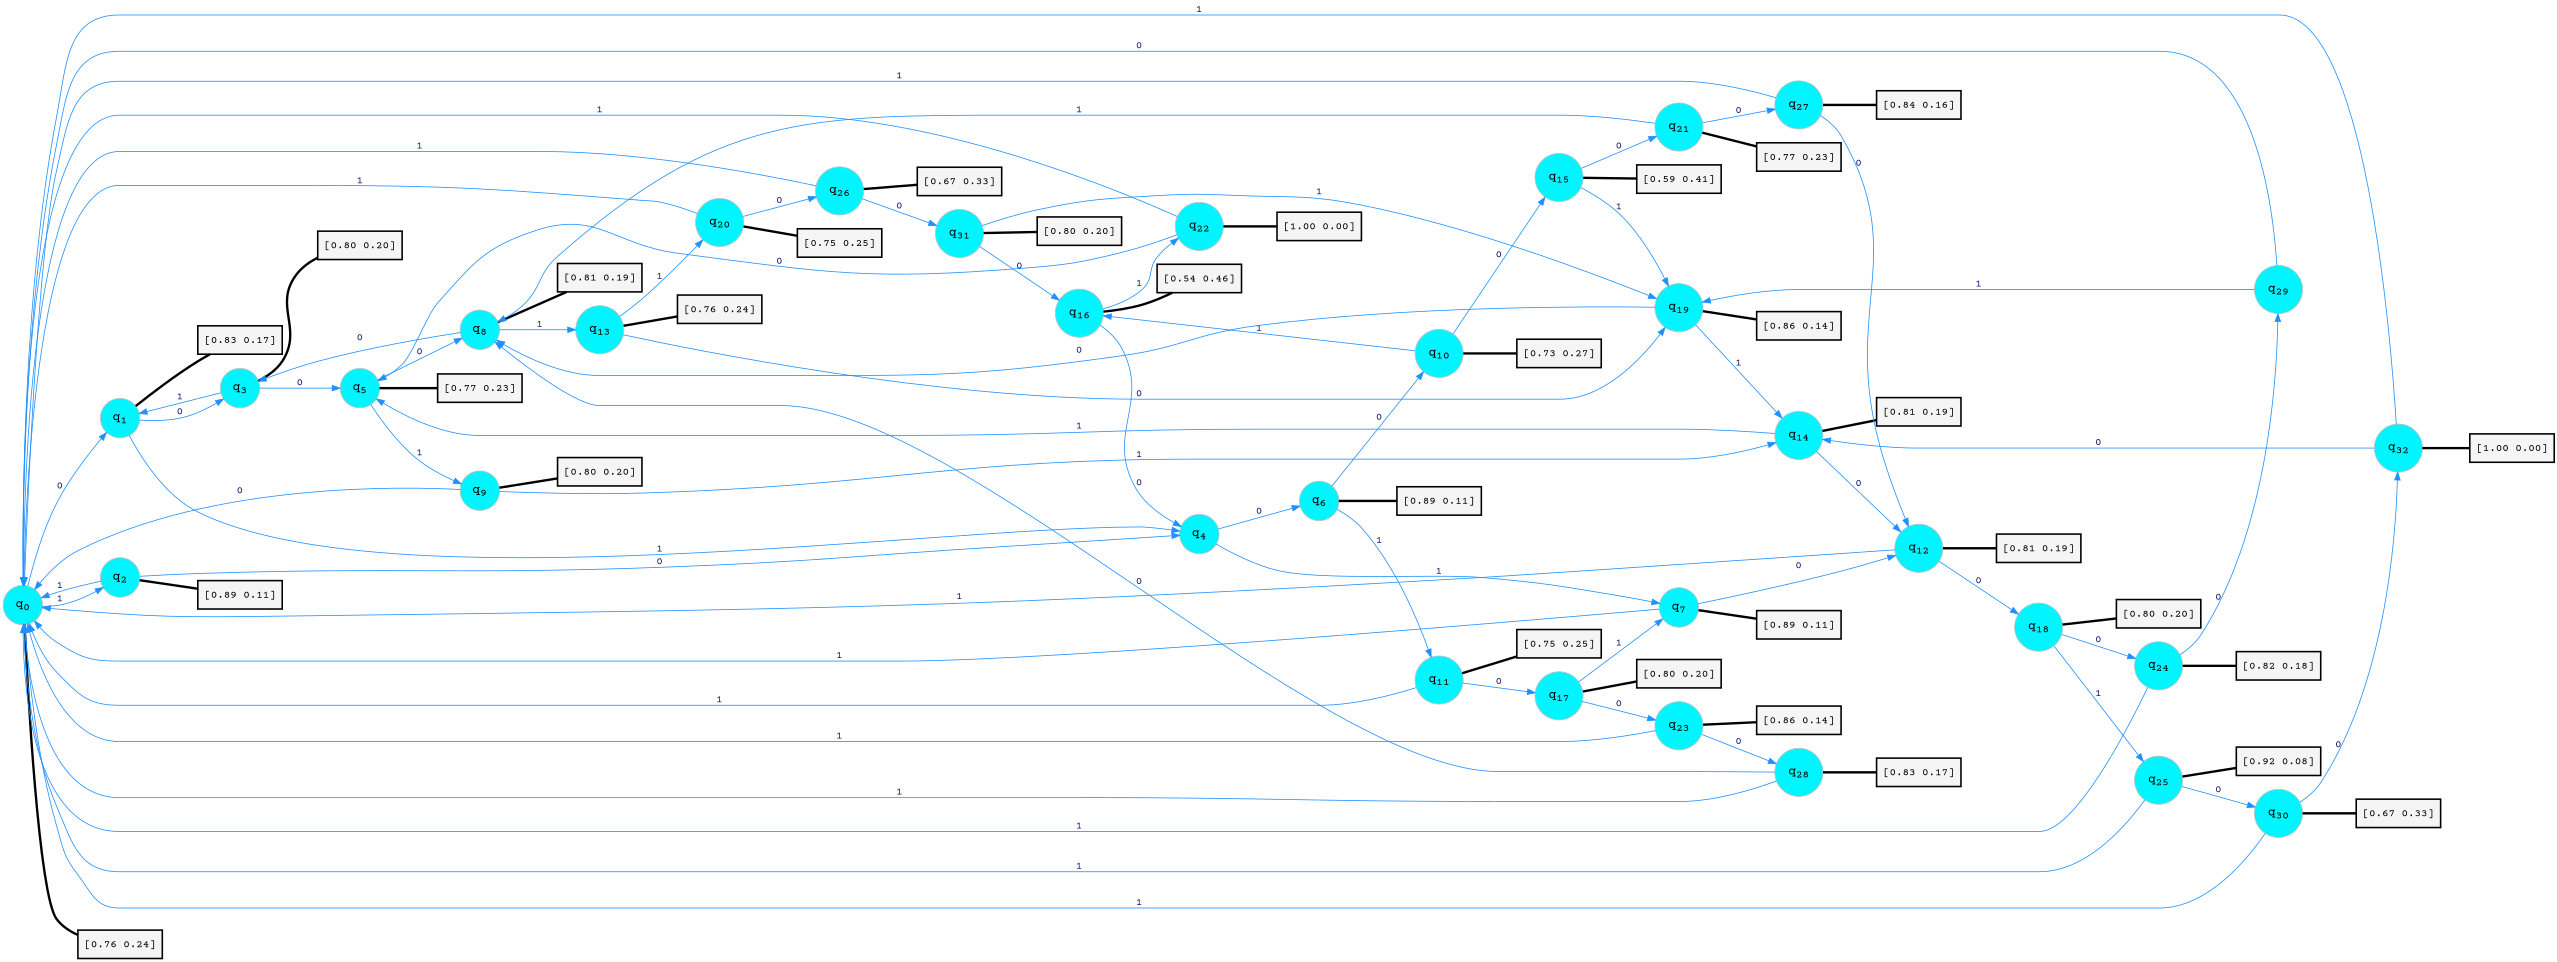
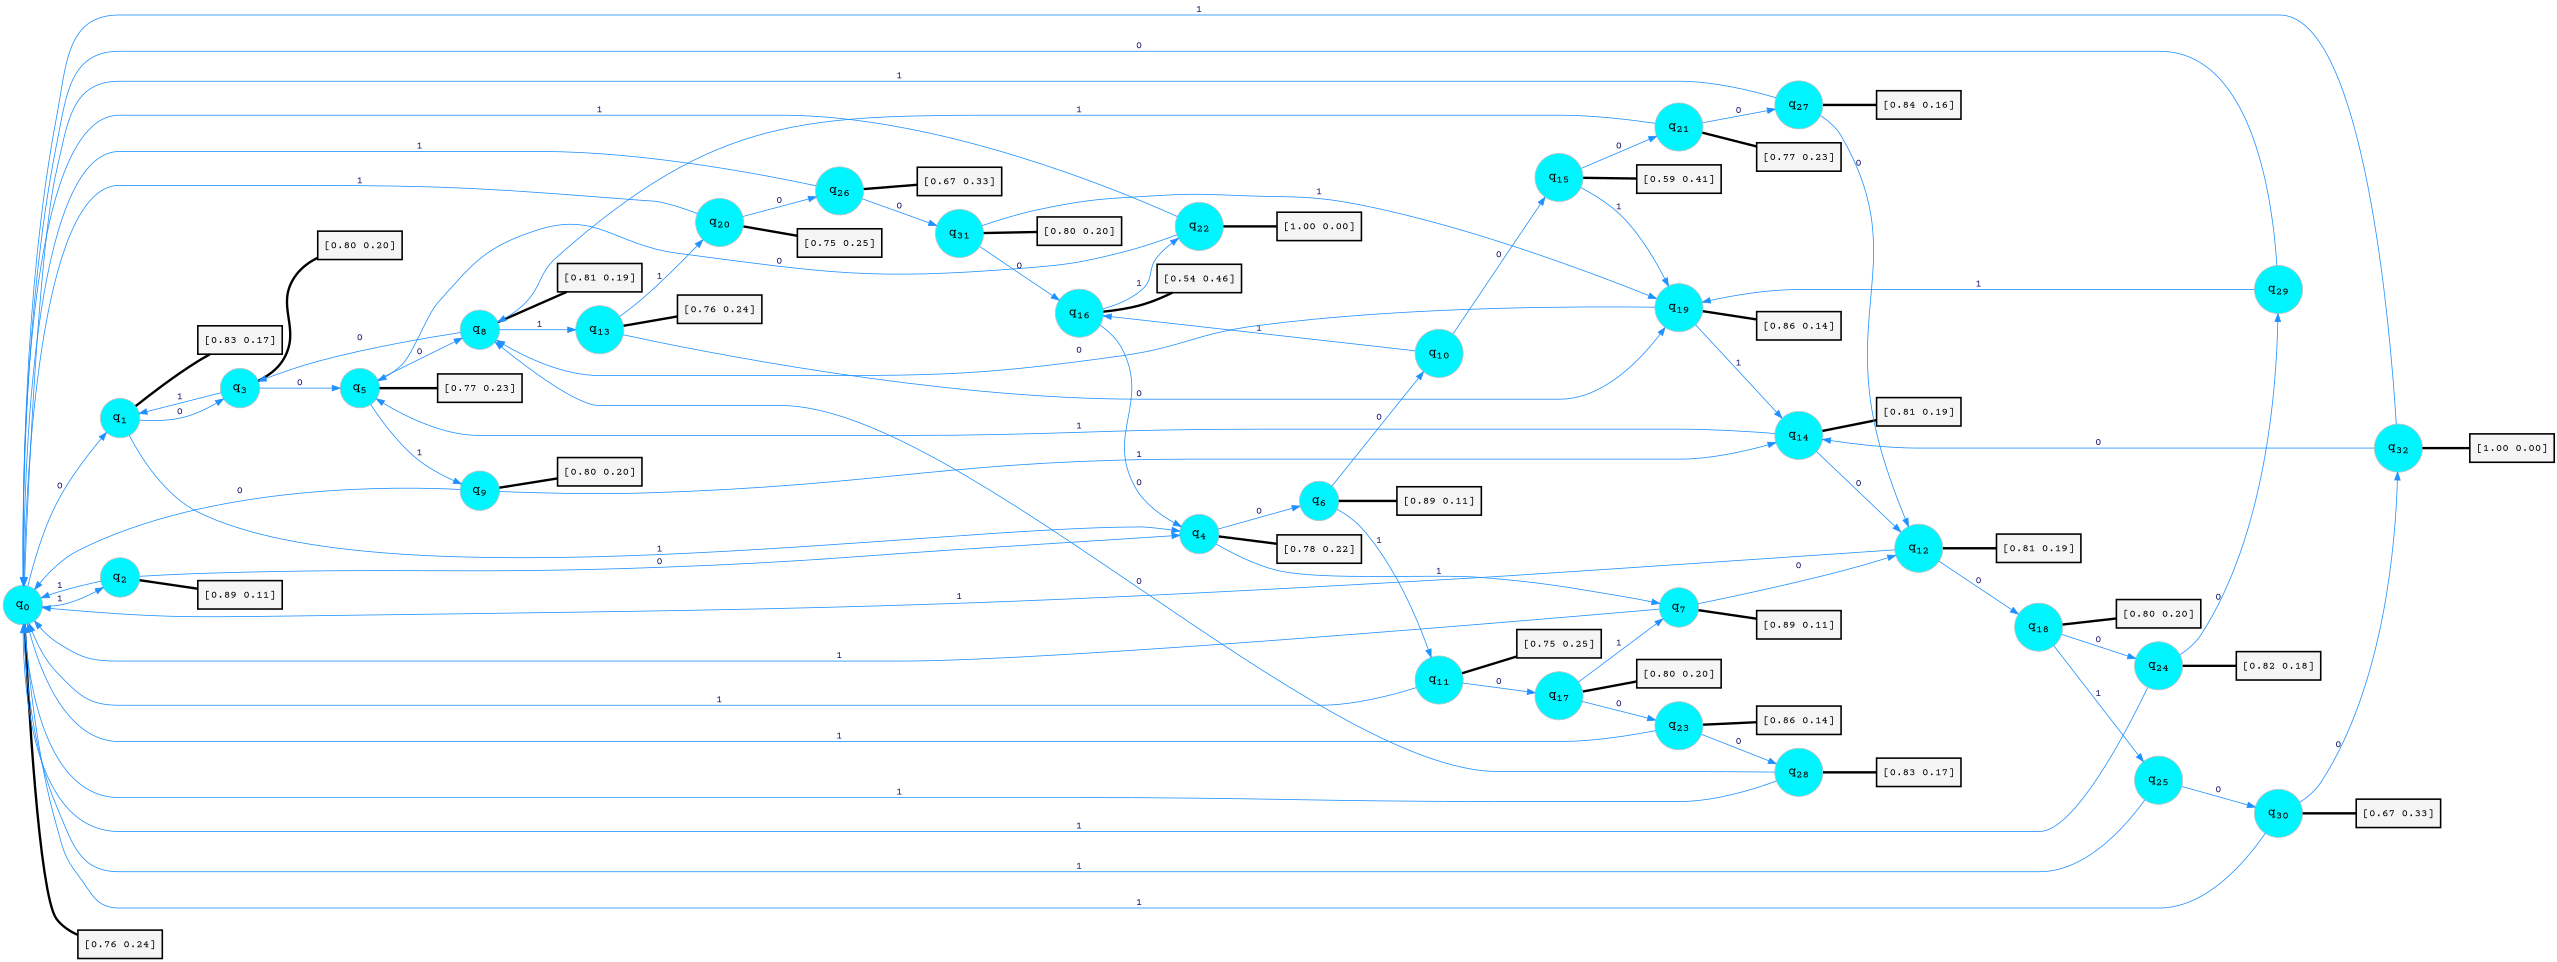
  digraph {
    fontname="Courier Prime"
    rankdir=LR
    node [color=gray fillcolor=turquoise1 fontcolor=black fontname="Courier Prime" fontsize=16 fontweight=bold shape=circle style=filled]
    edge [arrowsize=1 color=dodgerblue1 fontcolor=midnightblue fontname="Courier Prime" fontweight=bold penwidth=1 style=solid weight=20]
    n1 [label=<q<SUB>0</SUB>>]
    n2 [label=<q<SUB>1</SUB>>]
    n3 [label=<q<SUB>2</SUB>>]
    n4 [color=black fillcolor=whitesmoke fontsize=14 label="[0.76 0.24]" penwidth=2 shape=box]
    n5 [label=<q<SUB>3</SUB>>]
    n6 [label=<q<SUB>4</SUB>>]
    n7 [color=black fillcolor=whitesmoke fontsize=14 label="[0.83 0.17]" penwidth=2 shape=box]
    n8 [color=black fillcolor=whitesmoke fontsize=14 label="[0.89 0.11]" penwidth=2 shape=box]
    n9 [label=<q<SUB>5</SUB>>]
    n10 [color=black fillcolor=whitesmoke fontsize=14 label="[0.80 0.20]" penwidth=2 shape=box]
    n11 [label=<q<SUB>6</SUB>>]
    n12 [label=<q<SUB>7</SUB>>]
+   n13 [color=black fillcolor=whitesmoke fontsize=14 label="[0.78 0.22]" penwidth=2 shape=box]
    n14 [label=<q<SUB>8</SUB>>]
    n15 [label=<q<SUB>9</SUB>>]
    n16 [color=black fillcolor=whitesmoke fontsize=14 label="[0.77 0.23]" penwidth=2 shape=box]
    n17 [label=<q<SUB>10</SUB>>]
    n18 [label=<q<SUB>11</SUB>>]
    n19 [color=black fillcolor=whitesmoke fontsize=14 label="[0.89 0.11]" penwidth=2 shape=box]
    n20 [label=<q<SUB>12</SUB>>]
    n21 [color=black fillcolor=whitesmoke fontsize=14 label="[0.89 0.11]" penwidth=2 shape=box]
    n22 [label=<q<SUB>13</SUB>>]
    n23 [color=black fillcolor=whitesmoke fontsize=14 label="[0.81 0.19]" penwidth=2 shape=box]
    n24 [label=<q<SUB>14</SUB>>]
    n25 [color=black fillcolor=whitesmoke fontsize=14 label="[0.80 0.20]" penwidth=2 shape=box]
    n26 [label=<q<SUB>15</SUB>>]
    n27 [label=<q<SUB>16</SUB>>]
-   n28 [color=black fillcolor=whitesmoke fontsize=14 label="[0.73 0.27]" penwidth=2 shape=box]
    n29 [label=<q<SUB>17</SUB>>]
    n30 [color=black fillcolor=whitesmoke fontsize=14 label="[0.75 0.25]" penwidth=2 shape=box]
    n31 [label=<q<SUB>18</SUB>>]
    n32 [color=black fillcolor=whitesmoke fontsize=14 label="[0.81 0.19]" penwidth=2 shape=box]
    n33 [label=<q<SUB>19</SUB>>]
    n34 [label=<q<SUB>20</SUB>>]
    n35 [color=black fillcolor=whitesmoke fontsize=14 label="[0.76 0.24]" penwidth=2 shape=box]
    n36 [color=black fillcolor=whitesmoke fontsize=14 label="[0.81 0.19]" penwidth=2 shape=box]
    n37 [label=<q<SUB>21</SUB>>]
    n38 [color=black fillcolor=whitesmoke fontsize=14 label="[0.59 0.41]" penwidth=2 shape=box]
    n39 [label=<q<SUB>22</SUB>>]
    n40 [color=black fillcolor=whitesmoke fontsize=14 label="[0.54 0.46]" penwidth=2 shape=box]
    n41 [label=<q<SUB>23</SUB>>]
    n42 [color=black fillcolor=whitesmoke fontsize=14 label="[0.80 0.20]" penwidth=2 shape=box]
    n43 [label=<q<SUB>24</SUB>>]
    n44 [label=<q<SUB>25</SUB>>]
    n45 [color=black fillcolor=whitesmoke fontsize=14 label="[0.80 0.20]" penwidth=2 shape=box]
    n46 [color=black fillcolor=whitesmoke fontsize=14 label="[0.86 0.14]" penwidth=2 shape=box]
    n47 [label=<q<SUB>26</SUB>>]
    n48 [color=black fillcolor=whitesmoke fontsize=14 label="[0.75 0.25]" penwidth=2 shape=box]
    n49 [label=<q<SUB>27</SUB>>]
    n50 [color=black fillcolor=whitesmoke fontsize=14 label="[0.77 0.23]" penwidth=2 shape=box]
    n51 [color=black fillcolor=whitesmoke fontsize=14 label="[1.00 0.00]" penwidth=2 shape=box]
    n52 [label=<q<SUB>28</SUB>>]
    n53 [color=black fillcolor=whitesmoke fontsize=14 label="[0.86 0.14]" penwidth=2 shape=box]
    n54 [label=<q<SUB>29</SUB>>]
    n55 [color=black fillcolor=whitesmoke fontsize=14 label="[0.82 0.18]" penwidth=2 shape=box]
    n56 [label=<q<SUB>30</SUB>>]
-   n57 [color=black fillcolor=whitesmoke fontsize=14 label="[0.92 0.08]" penwidth=2 shape=box]
    n58 [label=<q<SUB>31</SUB>>]
    n59 [color=black fillcolor=whitesmoke fontsize=14 label="[0.67 0.33]" penwidth=2 shape=box]
    n60 [color=black fillcolor=whitesmoke fontsize=14 label="[0.84 0.16]" penwidth=2 shape=box]
    n61 [color=black fillcolor=whitesmoke fontsize=14 label="[0.83 0.17]" penwidth=2 shape=box]
    n62 [label=<q<SUB>32</SUB>>]
    n63 [color=black fillcolor=whitesmoke fontsize=14 label="[0.67 0.33]" penwidth=2 shape=box]
    n64 [color=black fillcolor=whitesmoke fontsize=14 label="[0.80 0.20]" penwidth=2 shape=box]
    n65 [color=black fillcolor=whitesmoke fontsize=14 label="[1.00 0.00]" penwidth=2 shape=box]
    n1 -> n2 [label=0]
    n1 -> n3 [label=1]
    n1 -> n4 [arrowhead=none color=black penwidth=3]
    n2 -> n5 [label=0]
    n2 -> n6 [label=1]
    n2 -> n7 [arrowhead=none color=black penwidth=3]
    n3 -> n1 [label=1]
    n3 -> n6 [label=0]
    n3 -> n8 [arrowhead=none color=black penwidth=3]
    n5 -> n2 [label=1]
    n5 -> n9 [label=0]
    n5 -> n10 [arrowhead=none color=black penwidth=3]
    n6 -> n11 [label=0]
    n6 -> n12 [label=1]
+   n6 -> n13 [arrowhead=none color=black penwidth=3]
    n9 -> n14 [label=0]
    n9 -> n15 [label=1]
    n9 -> n16 [arrowhead=none color=black penwidth=3]
    n11 -> n17 [label=0]
    n11 -> n18 [label=1]
    n11 -> n19 [arrowhead=none color=black penwidth=3]
    n12 -> n1 [label=1]
    n12 -> n20 [label=0]
    n12 -> n21 [arrowhead=none color=black penwidth=3]
    n14 -> n5 [label=0]
    n14 -> n22 [label=1]
    n14 -> n23 [arrowhead=none color=black penwidth=3]
    n15 -> n1 [label=0]
    n15 -> n24 [label=1]
    n15 -> n25 [arrowhead=none color=black penwidth=3]
    n17 -> n26 [label=0]
    n17 -> n27 [label=1]
-   n17 -> n28 [arrowhead=none color=black penwidth=3]
    n18 -> n1 [label=1]
    n18 -> n29 [label=0]
    n18 -> n30 [arrowhead=none color=black penwidth=3]
    n20 -> n1 [label=1]
    n20 -> n31 [label=0]
    n20 -> n32 [arrowhead=none color=black penwidth=3]
    n22 -> n33 [label=0]
    n22 -> n34 [label=1]
    n22 -> n35 [arrowhead=none color=black penwidth=3]
    n24 -> n9 [label=1]
    n24 -> n20 [label=0]
    n24 -> n36 [arrowhead=none color=black penwidth=3]
    n26 -> n33 [label=1]
    n26 -> n37 [label=0]
    n26 -> n38 [arrowhead=none color=black penwidth=3]
    n27 -> n6 [label=0]
    n27 -> n39 [label=1]
    n27 -> n40 [arrowhead=none color=black penwidth=3]
    n29 -> n12 [label=1]
    n29 -> n41 [label=0]
    n29 -> n42 [arrowhead=none color=black penwidth=3]
    n31 -> n43 [label=0]
    n31 -> n44 [label=1]
    n31 -> n45 [arrowhead=none color=black penwidth=3]
    n33 -> n14 [label=0]
    n33 -> n24 [label=1]
    n33 -> n46 [arrowhead=none color=black penwidth=3]
    n34 -> n1 [label=1]
    n34 -> n47 [label=0]
    n34 -> n48 [arrowhead=none color=black penwidth=3]
    n37 -> n14 [label=1]
    n37 -> n49 [label=0]
    n37 -> n50 [arrowhead=none color=black penwidth=3]
    n39 -> n1 [label=1]
    n39 -> n9 [label=0]
    n39 -> n51 [arrowhead=none color=black penwidth=3]
    n41 -> n1 [label=1]
    n41 -> n52 [label=0]
    n41 -> n53 [arrowhead=none color=black penwidth=3]
    n43 -> n1 [label=1]
    n43 -> n54 [label=0]
    n43 -> n55 [arrowhead=none color=black penwidth=3]
    n44 -> n1 [label=1]
    n44 -> n56 [label=0]
-   n44 -> n57 [arrowhead=none color=black penwidth=3]
    n47 -> n1 [label=1]
    n47 -> n58 [label=0]
    n47 -> n59 [arrowhead=none color=black penwidth=3]
    n49 -> n1 [label=1]
    n49 -> n20 [label=0]
    n49 -> n60 [arrowhead=none color=black penwidth=3]
    n52 -> n1 [label=1]
    n52 -> n14 [label=0]
    n52 -> n61 [arrowhead=none color=black penwidth=3]
    n54 -> n1 [label=0]
    n54 -> n33 [label=1]
    n56 -> n1 [label=1]
    n56 -> n62 [label=0]
    n56 -> n63 [arrowhead=none color=black penwidth=3]
    n58 -> n27 [label=0]
    n58 -> n33 [label=1]
    n58 -> n64 [arrowhead=none color=black penwidth=3]
    n62 -> n1 [label=1]
    n62 -> n24 [label=0]
    n62 -> n65 [arrowhead=none color=black penwidth=3]
  }
